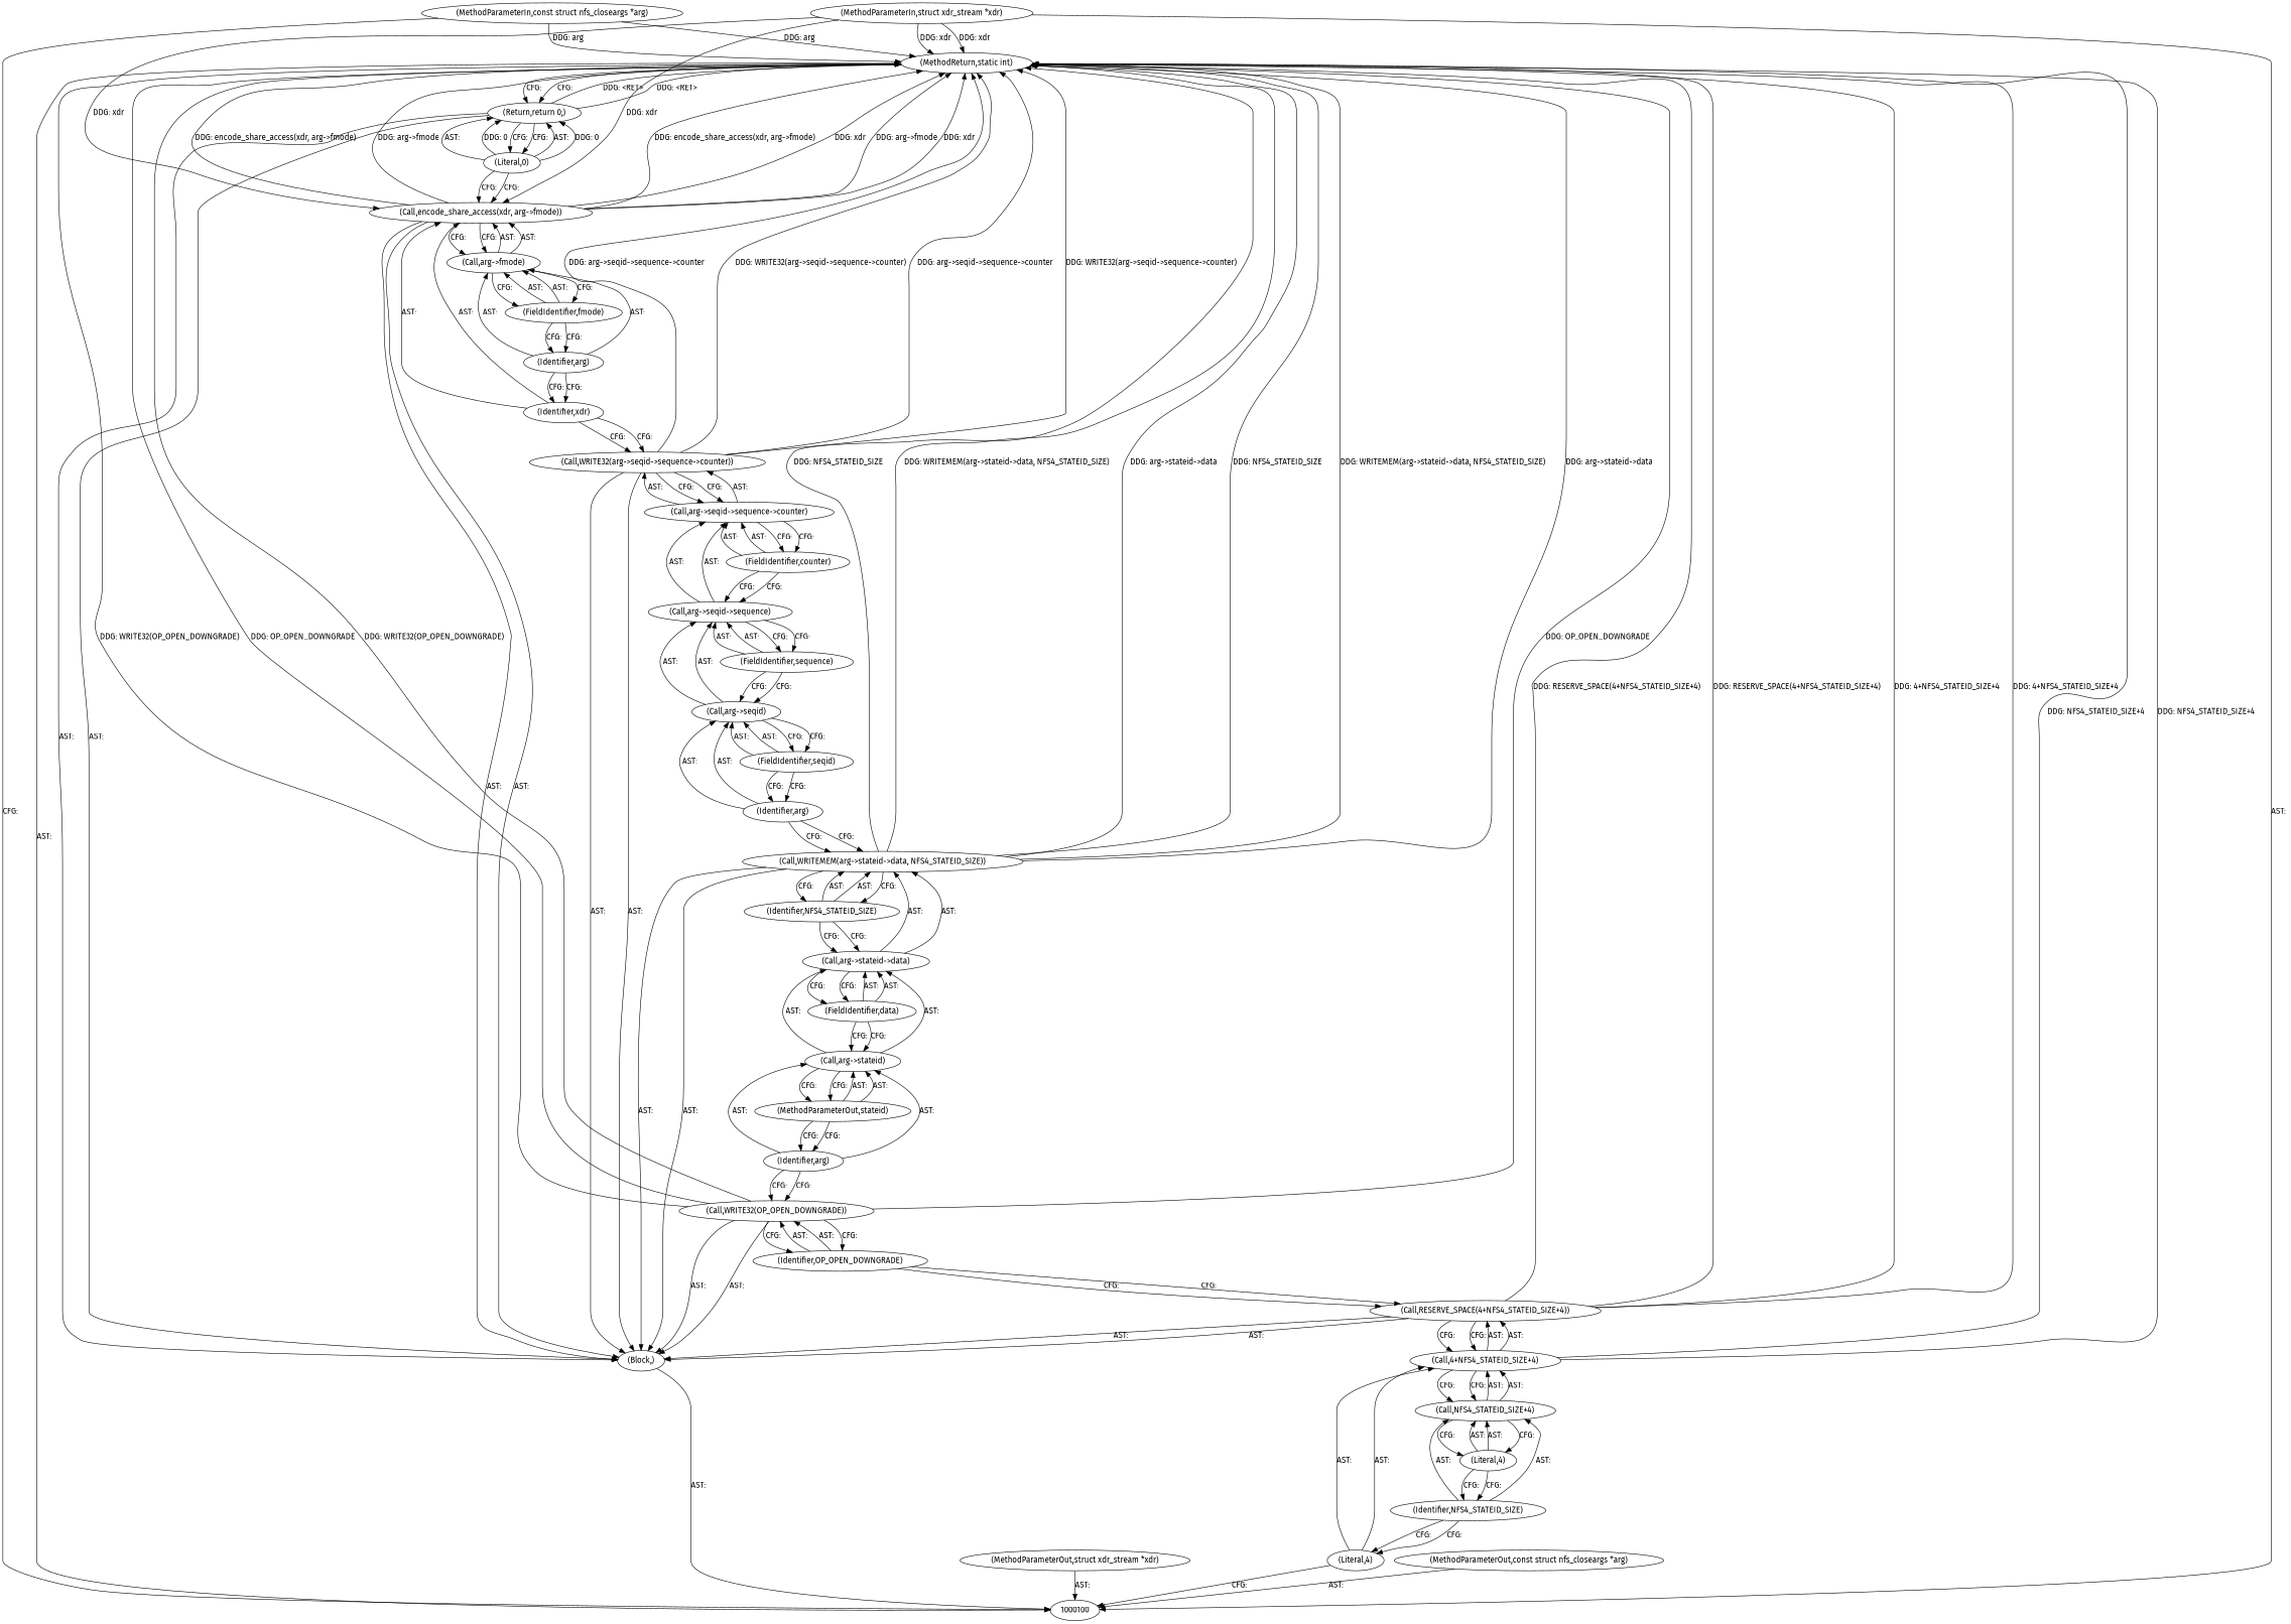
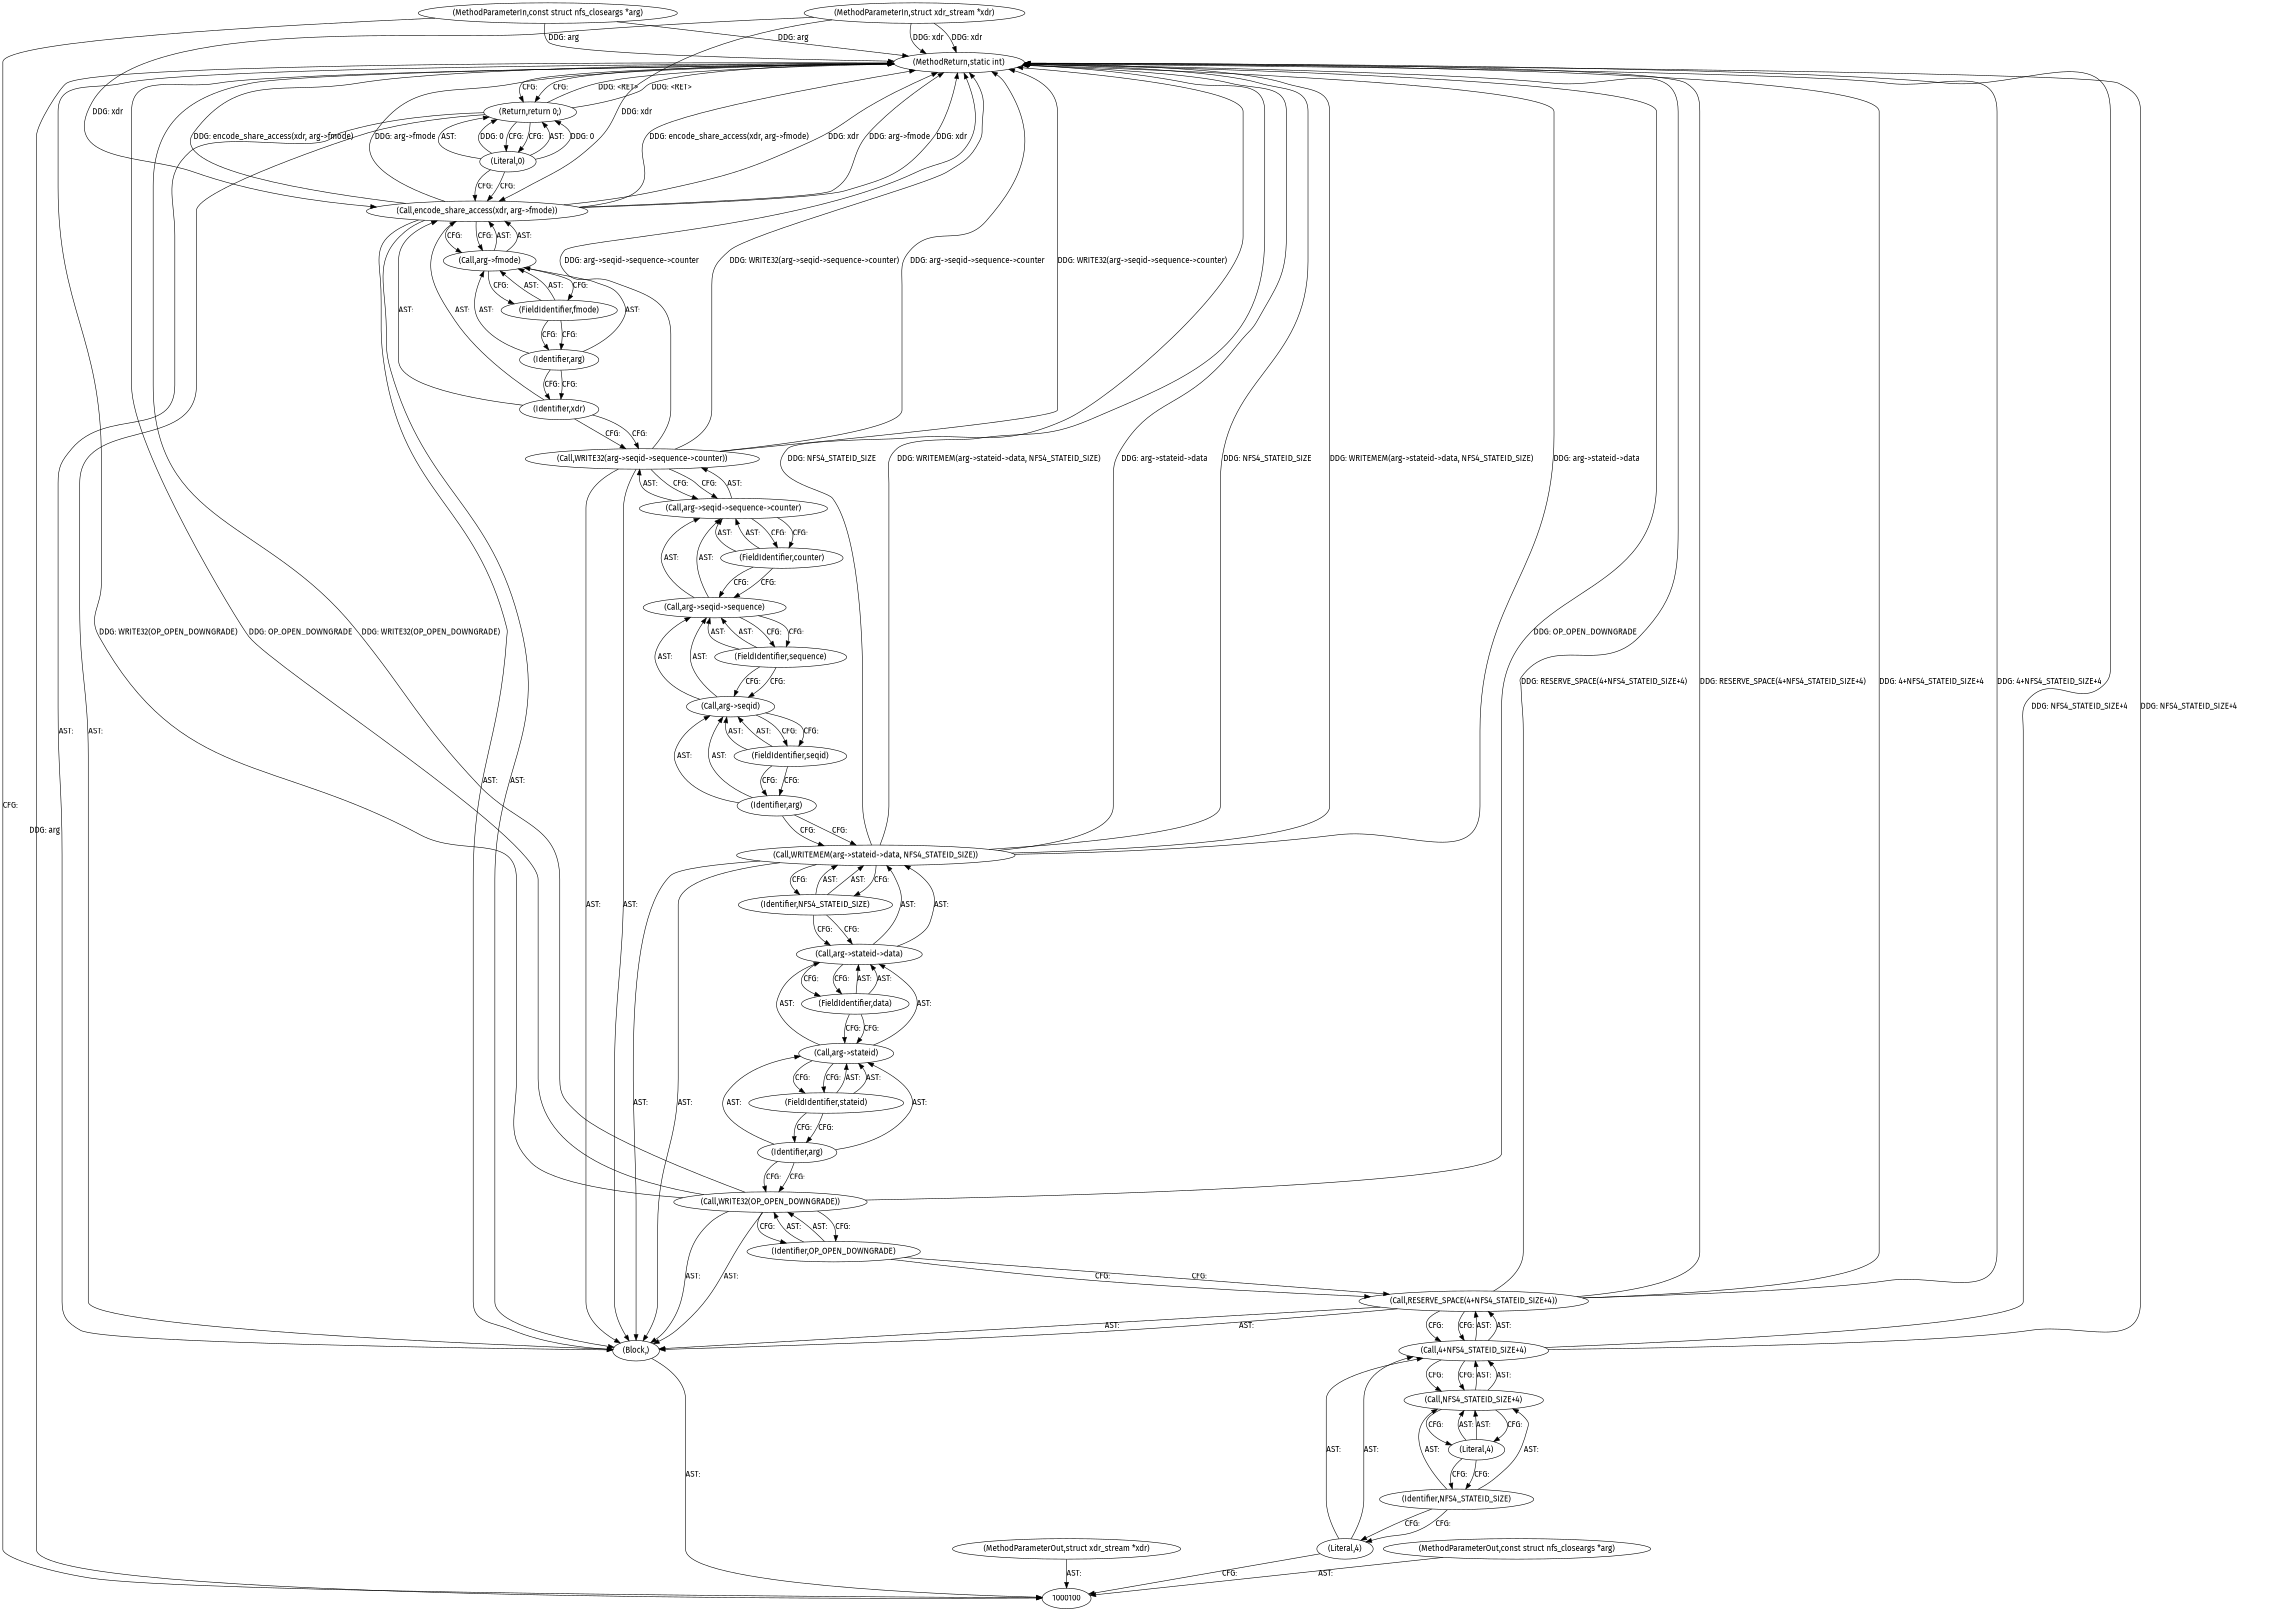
  digraph {
    fontname="Fira Sans"
    node [fontname="Fira Sans"]
    edge [fontname="Fira Sans"]
    n1 [label="(MethodReturn,static int)"]
    n2 [label="(Return,return 0;)"]
    1000100
    n4 [label="(Literal,0)"]
    n5 [label="(Block,)"]
    n6 [label="(MethodParameterIn,struct xdr_stream *xdr)"]
    n7 [label="(Call,encode_share_access(xdr, arg->fmode))"]
    n8 [label="(Call,arg->fmode)"]
    n9 [label="(MethodParameterOut,struct xdr_stream *xdr)"]
    n10 [label="(MethodParameterIn,const struct nfs_closeargs *arg)"]
    n11 [label="(MethodParameterOut,const struct nfs_closeargs *arg)"]
    n12 [label="(Call,RESERVE_SPACE(4+NFS4_STATEID_SIZE+4))"]
    n13 [label="(Call,4+NFS4_STATEID_SIZE+4)"]
    n14 [label="(Call,NFS4_STATEID_SIZE+4)"]
    n15 [label="(Literal,4)"]
    n16 [label="(Literal,4)"]
    n17 [label="(Identifier,NFS4_STATEID_SIZE)"]
    n18 [label="(Identifier,OP_OPEN_DOWNGRADE)"]
    n19 [label="(Call,WRITE32(OP_OPEN_DOWNGRADE))"]
    n20 [label="(Call,arg->stateid->data)"]
    n21 [label="(Call,WRITEMEM(arg->stateid->data, NFS4_STATEID_SIZE))"]
    n22 [label="(FieldIdentifier,data)"]
    n23 [label="(Identifier,NFS4_STATEID_SIZE)"]
    n24 [label="(Call,arg->stateid)"]
-   n25 [label="(MethodParameterOut,stateid)"]
+   n25 [label="(FieldIdentifier,stateid)"]
    n26 [label="(Identifier,arg)"]
    n27 [label="(Call,arg->seqid->sequence->counter)"]
    n28 [label="(Call,WRITE32(arg->seqid->sequence->counter))"]
    n29 [label="(FieldIdentifier,counter)"]
    n30 [label="(Call,arg->seqid->sequence)"]
    n31 [label="(FieldIdentifier,sequence)"]
    n32 [label="(Call,arg->seqid)"]
    n33 [label="(FieldIdentifier,seqid)"]
    n34 [label="(Identifier,arg)"]
    n35 [label="(FieldIdentifier,fmode)"]
    n36 [label="(Identifier,xdr)"]
    n37 [label="(Identifier,arg)"]
    n1 -> n2 [label="CFG: "]
    n1 -> n2 [label="CFG: "]
-   n1 -> 1000100 [label="AST: "]
+   n1 -> 1000100 [label="DDG: arg"]
    n2 -> n1 [label="DDG: <RET>"]
    n2 -> n1 [label="DDG: <RET>"]
    n2 -> n4 [label="CFG: "]
    n2 -> n4 [label="CFG: "]
    n2 -> n5 [label="AST: "]
    n2 -> n5 [label="AST: "]
    n4 -> n2 [label="AST: "]
    n4 -> n2 [label="DDG: 0"]
    n4 -> n2 [label="AST: "]
    n4 -> n2 [label="DDG: 0"]
    n4 -> n7 [label="CFG: "]
    n4 -> n7 [label="CFG: "]
    n5 -> 1000100 [label="AST: "]
    n6 -> n1 [label="DDG: xdr"]
    n6 -> n1 [label="DDG: xdr"]
-   n6 -> 1000100 [label="AST: "]
    n6 -> n7 [label="DDG: xdr"]
    n6 -> n7 [label="DDG: xdr"]
    n7 -> n1 [label="DDG: arg->fmode"]
    n7 -> n1 [label="DDG: xdr"]
    n7 -> n1 [label="DDG: encode_share_access(xdr, arg->fmode)"]
    n7 -> n1 [label="DDG: arg->fmode"]
    n7 -> n1 [label="DDG: xdr"]
    n7 -> n1 [label="DDG: encode_share_access(xdr, arg->fmode)"]
    n7 -> n5 [label="AST: "]
    n7 -> n5 [label="AST: "]
    n7 -> n8 [label="CFG: "]
    n7 -> n8 [label="CFG: "]
    n8 -> n7 [label="AST: "]
    n8 -> n7 [label="AST: "]
    n8 -> n35 [label="CFG: "]
    n8 -> n35 [label="CFG: "]
    n9 -> 1000100 [label="AST: "]
    n10 -> n1 [label="DDG: arg"]
    n10 -> n1 [label="DDG: arg"]
    n10 -> 1000100 [label="CFG: "]
    n11 -> 1000100 [label="AST: "]
    n12 -> n1 [label="DDG: RESERVE_SPACE(4+NFS4_STATEID_SIZE+4)"]
    n12 -> n1 [label="DDG: 4+NFS4_STATEID_SIZE+4"]
    n12 -> n1 [label="DDG: RESERVE_SPACE(4+NFS4_STATEID_SIZE+4)"]
    n12 -> n1 [label="DDG: 4+NFS4_STATEID_SIZE+4"]
    n12 -> n5 [label="AST: "]
    n12 -> n5 [label="AST: "]
    n12 -> n13 [label="CFG: "]
    n12 -> n13 [label="CFG: "]
    n13 -> n1 [label="DDG: NFS4_STATEID_SIZE+4"]
    n13 -> n1 [label="DDG: NFS4_STATEID_SIZE+4"]
    n13 -> n12 [label="AST: "]
    n13 -> n12 [label="AST: "]
    n13 -> n14 [label="CFG: "]
    n13 -> n14 [label="CFG: "]
    n14 -> n13 [label="AST: "]
    n14 -> n13 [label="AST: "]
    n14 -> n15 [label="CFG: "]
    n14 -> n15 [label="CFG: "]
    n15 -> n14 [label="AST: "]
    n15 -> n14 [label="AST: "]
    n15 -> n17 [label="CFG: "]
    n15 -> n17 [label="CFG: "]
    n16 -> 1000100 [label="CFG: "]
    n16 -> n13 [label="AST: "]
    n16 -> n13 [label="AST: "]
    n17 -> n14 [label="AST: "]
    n17 -> n14 [label="AST: "]
    n17 -> n16 [label="CFG: "]
    n17 -> n16 [label="CFG: "]
    n18 -> n12 [label="CFG: "]
    n18 -> n12 [label="CFG: "]
    n18 -> n19 [label="AST: "]
    n18 -> n19 [label="AST: "]
    n19 -> n1 [label="DDG: WRITE32(OP_OPEN_DOWNGRADE)"]
    n19 -> n1 [label="DDG: OP_OPEN_DOWNGRADE"]
    n19 -> n1 [label="DDG: WRITE32(OP_OPEN_DOWNGRADE)"]
    n19 -> n1 [label="DDG: OP_OPEN_DOWNGRADE"]
    n19 -> n5 [label="AST: "]
    n19 -> n5 [label="AST: "]
    n19 -> n18 [label="CFG: "]
    n19 -> n18 [label="CFG: "]
    n20 -> n21 [label="AST: "]
    n20 -> n21 [label="AST: "]
    n20 -> n22 [label="CFG: "]
    n20 -> n22 [label="CFG: "]
    n21 -> n1 [label="DDG: arg->stateid->data"]
    n21 -> n1 [label="DDG: NFS4_STATEID_SIZE"]
    n21 -> n1 [label="DDG: WRITEMEM(arg->stateid->data, NFS4_STATEID_SIZE)"]
    n21 -> n1 [label="DDG: arg->stateid->data"]
    n21 -> n1 [label="DDG: NFS4_STATEID_SIZE"]
    n21 -> n1 [label="DDG: WRITEMEM(arg->stateid->data, NFS4_STATEID_SIZE)"]
    n21 -> n5 [label="AST: "]
    n21 -> n5 [label="AST: "]
    n21 -> n23 [label="CFG: "]
    n21 -> n23 [label="CFG: "]
    n22 -> n20 [label="AST: "]
    n22 -> n20 [label="AST: "]
    n22 -> n24 [label="CFG: "]
    n22 -> n24 [label="CFG: "]
    n23 -> n20 [label="CFG: "]
    n23 -> n20 [label="CFG: "]
    n23 -> n21 [label="AST: "]
    n23 -> n21 [label="AST: "]
    n24 -> n20 [label="AST: "]
    n24 -> n20 [label="AST: "]
    n24 -> n25 [label="CFG: "]
    n24 -> n25 [label="CFG: "]
    n25 -> n24 [label="AST: "]
    n25 -> n24 [label="AST: "]
    n25 -> n26 [label="CFG: "]
    n25 -> n26 [label="CFG: "]
    n26 -> n19 [label="CFG: "]
    n26 -> n19 [label="CFG: "]
    n26 -> n24 [label="AST: "]
    n26 -> n24 [label="AST: "]
    n27 -> n28 [label="AST: "]
    n27 -> n28 [label="AST: "]
    n27 -> n29 [label="CFG: "]
    n27 -> n29 [label="CFG: "]
    n28 -> n1 [label="DDG: arg->seqid->sequence->counter"]
    n28 -> n1 [label="DDG: WRITE32(arg->seqid->sequence->counter)"]
    n28 -> n1 [label="DDG: arg->seqid->sequence->counter"]
    n28 -> n1 [label="DDG: WRITE32(arg->seqid->sequence->counter)"]
    n28 -> n5 [label="AST: "]
    n28 -> n5 [label="AST: "]
    n28 -> n27 [label="CFG: "]
    n28 -> n27 [label="CFG: "]
    n29 -> n27 [label="AST: "]
    n29 -> n27 [label="AST: "]
    n29 -> n30 [label="CFG: "]
    n29 -> n30 [label="CFG: "]
    n30 -> n27 [label="AST: "]
    n30 -> n27 [label="AST: "]
    n30 -> n31 [label="CFG: "]
    n30 -> n31 [label="CFG: "]
    n31 -> n30 [label="AST: "]
    n31 -> n30 [label="AST: "]
    n31 -> n32 [label="CFG: "]
    n31 -> n32 [label="CFG: "]
    n32 -> n30 [label="AST: "]
    n32 -> n30 [label="AST: "]
    n32 -> n33 [label="CFG: "]
    n32 -> n33 [label="CFG: "]
    n33 -> n32 [label="AST: "]
    n33 -> n32 [label="AST: "]
    n33 -> n34 [label="CFG: "]
    n33 -> n34 [label="CFG: "]
    n34 -> n21 [label="CFG: "]
    n34 -> n21 [label="CFG: "]
    n34 -> n32 [label="AST: "]
    n34 -> n32 [label="AST: "]
    n35 -> n8 [label="AST: "]
    n35 -> n8 [label="AST: "]
    n35 -> n37 [label="CFG: "]
    n35 -> n37 [label="CFG: "]
    n36 -> n7 [label="AST: "]
    n36 -> n7 [label="AST: "]
    n36 -> n28 [label="CFG: "]
    n36 -> n28 [label="CFG: "]
    n37 -> n8 [label="AST: "]
    n37 -> n8 [label="AST: "]
    n37 -> n36 [label="CFG: "]
    n37 -> n36 [label="CFG: "]
  }
